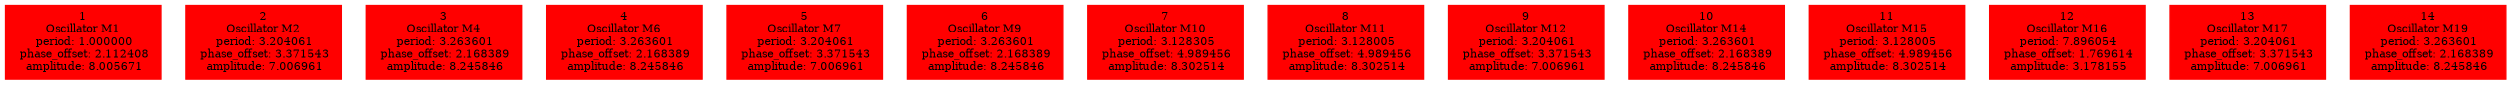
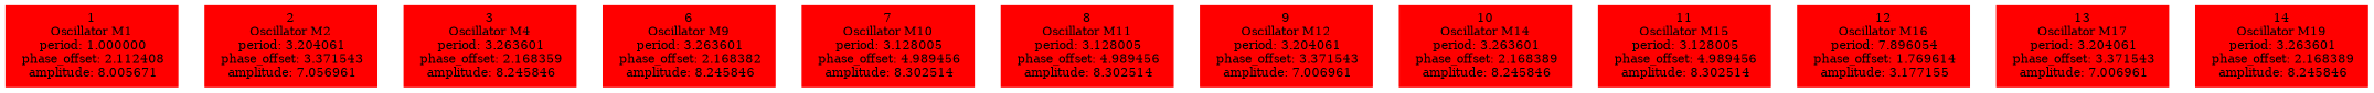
  digraph {
    forcelabels=true
    fontname="DejaVu Serif"
    node [color=red fontsize=8 shape=box style=filled fontname="DejaVu Serif"]
    n1 [label=<1<BR />Oscillator M1<BR /> period: 1.000000<BR /> phase_offset: 2.112408<BR /> amplitude: 8.005671>]
-   n2 [label=<2<BR />Oscillator M2<BR /> period: 3.204061<BR /> phase_offset: 3.371543<BR /> amplitude: 7.006961>]
-   n3 [label=<3<BR />Oscillator M4<BR /> period: 3.263601<BR /> phase_offset: 2.168389<BR /> amplitude: 8.245846>]
-   n4 [label=<4<BR />Oscillator M6<BR /> period: 3.263601<BR /> phase_offset: 2.168389<BR /> amplitude: 8.245846>]
-   n5 [label=<5<BR />Oscillator M7<BR /> period: 3.204061<BR /> phase_offset: 3.371543<BR /> amplitude: 7.006961>]
-   n6 [label=<6<BR />Oscillator M9<BR /> period: 3.263601<BR /> phase_offset: 2.168389<BR /> amplitude: 8.245846>]
-   n7 [label=<7<BR />Oscillator M10<BR /> period: 3.128305<BR /> phase_offset: 4.989456<BR /> amplitude: 8.302514>]
+   n2 [label=<2<BR />Oscillator M2<BR /> period: 3.204061<BR /> phase_offset: 3.371543<BR /> amplitude: 7.056961>]
+   n3 [label=<3<BR />Oscillator M4<BR /> period: 3.263601<BR /> phase_offset: 2.168359<BR /> amplitude: 8.245846>]
+   n6 [label=<6<BR />Oscillator M9<BR /> period: 3.263601<BR /> phase_offset: 2.168382<BR /> amplitude: 8.245846>]
+   n7 [label=<7<BR />Oscillator M10<BR /> period: 3.128005<BR /> phase_offset: 4.989456<BR /> amplitude: 8.302514>]
    n8 [label=<8<BR />Oscillator M11<BR /> period: 3.128005<BR /> phase_offset: 4.989456<BR /> amplitude: 8.302514>]
    n9 [label=<9<BR />Oscillator M12<BR /> period: 3.204061<BR /> phase_offset: 3.371543<BR /> amplitude: 7.006961>]
    n10 [label=<10<BR />Oscillator M14<BR /> period: 3.263601<BR /> phase_offset: 2.168389<BR /> amplitude: 8.245846>]
    n11 [label=<11<BR />Oscillator M15<BR /> period: 3.128005<BR /> phase_offset: 4.989456<BR /> amplitude: 8.302514>]
-   n12 [label=<12<BR />Oscillator M16<BR /> period: 7.896054<BR /> phase_offset: 1.769614<BR /> amplitude: 3.178155>]
+   n12 [label=<12<BR />Oscillator M16<BR /> period: 7.896054<BR /> phase_offset: 1.769614<BR /> amplitude: 3.177155>]
    n13 [label=<13<BR />Oscillator M17<BR /> period: 3.204061<BR /> phase_offset: 3.371543<BR /> amplitude: 7.006961>]
    n14 [label=<14<BR />Oscillator M19<BR /> period: 3.263601<BR /> phase_offset: 2.168389<BR /> amplitude: 8.245846>]
  }
